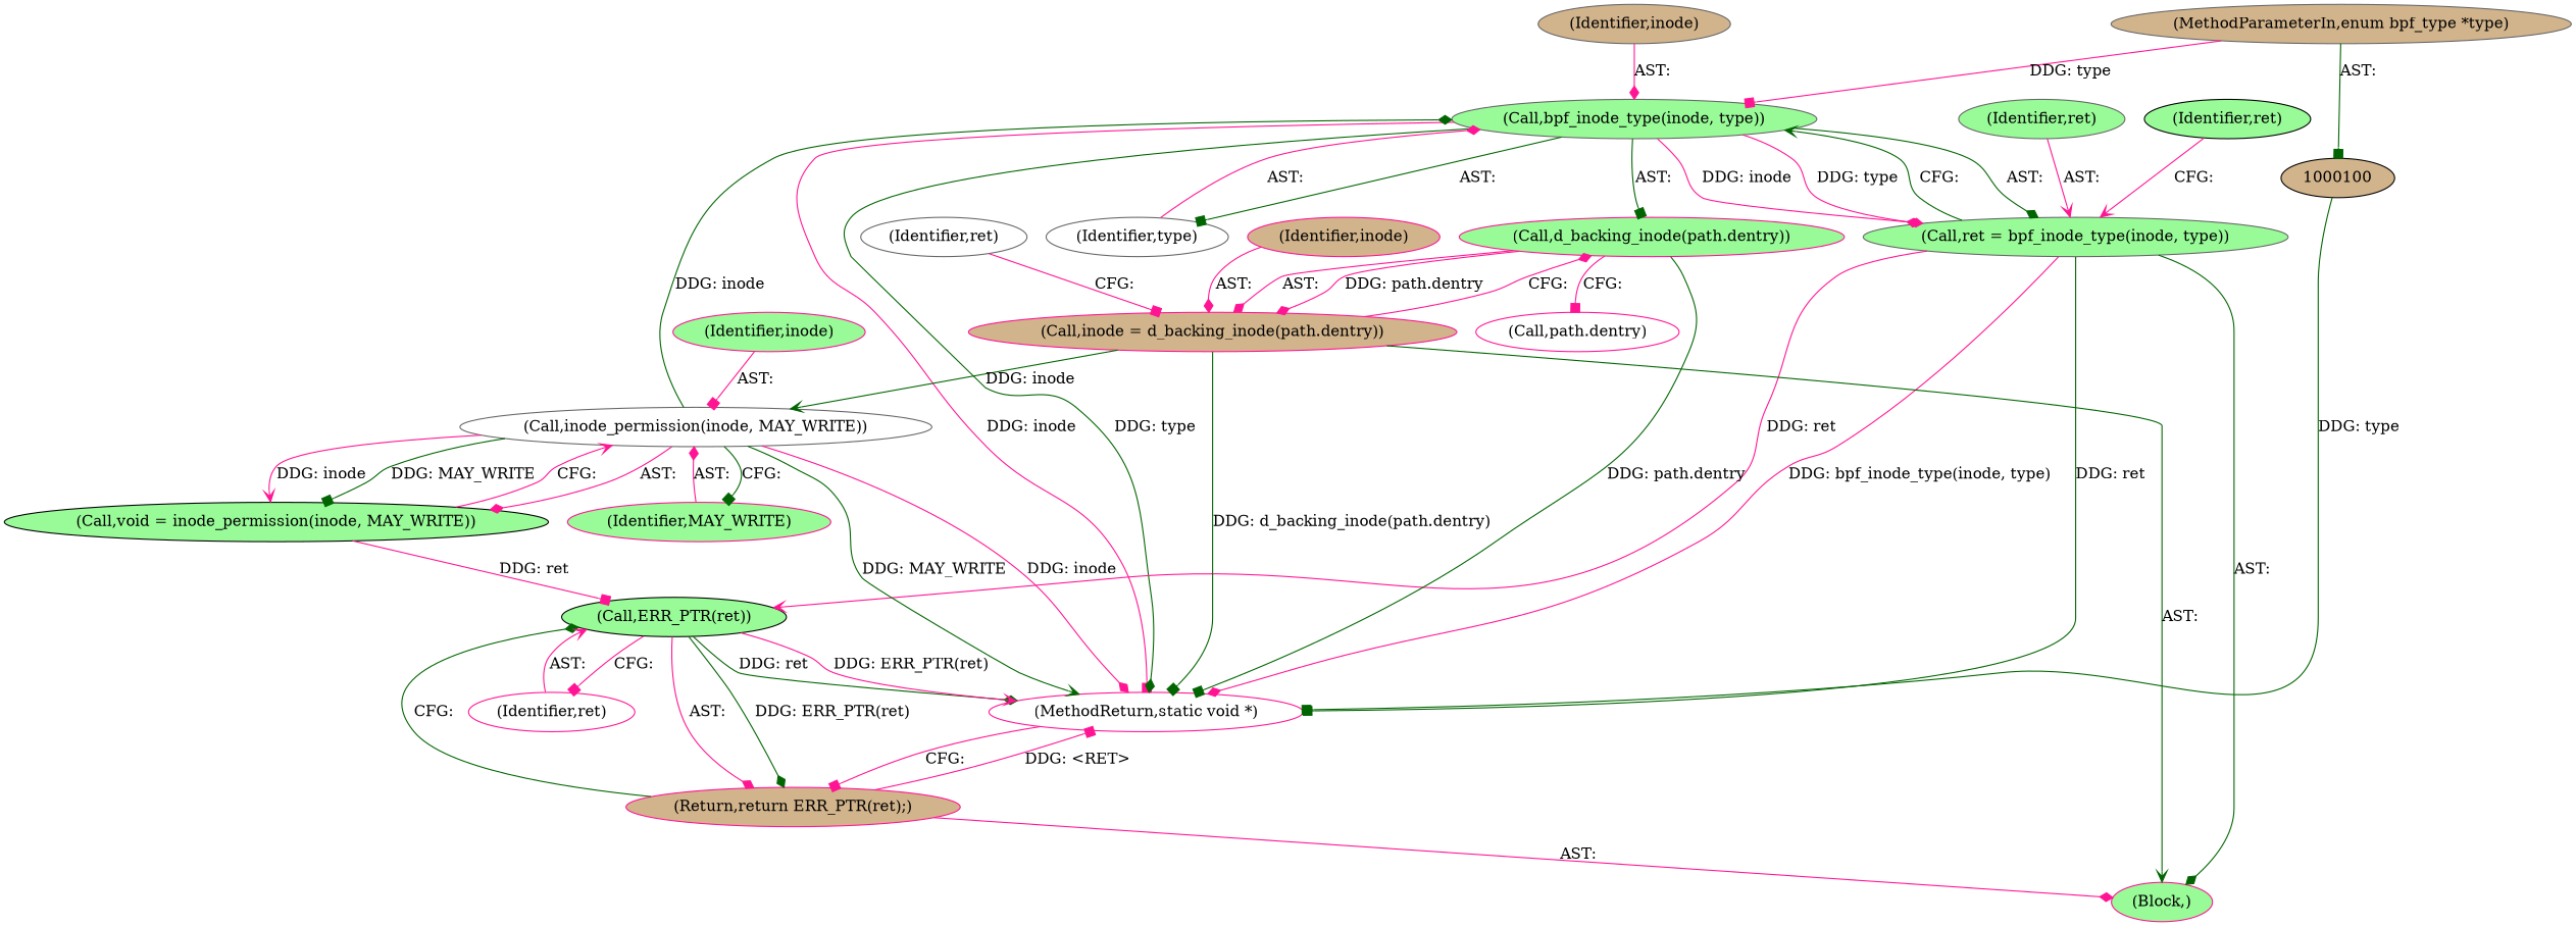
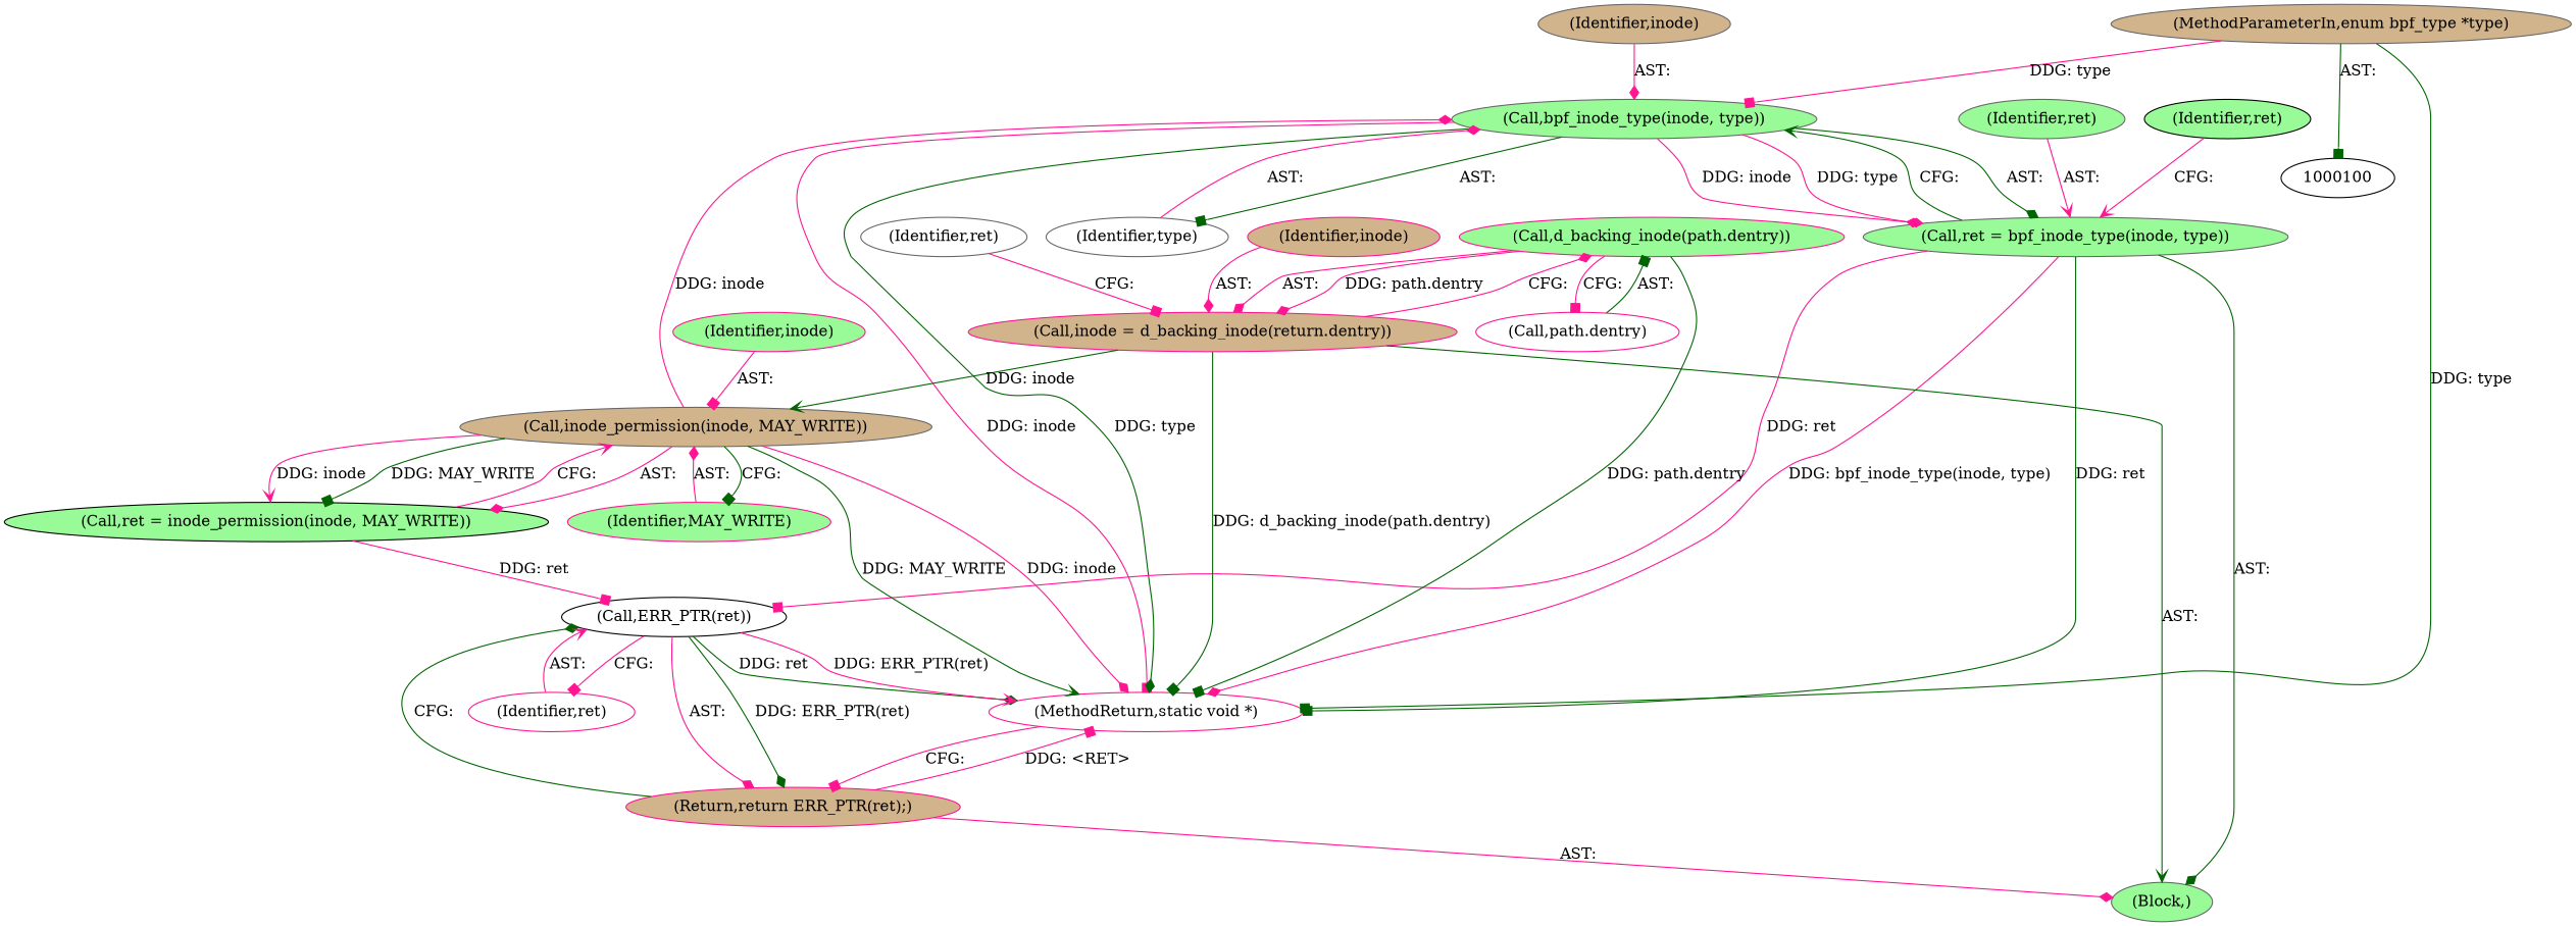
  digraph {
    node [color=gray40 fillcolor=palegreen style=filled]
    edge [arrowhead=diamond color=deeppink]
    n1 [label="(Call,bpf_inode_type(inode, type))"]
    n2 [label="(Call,ret = bpf_inode_type(inode, type))"]
    n3 [color=deeppink fillcolor=white label="(MethodReturn,static void *)"]
    n4 [fillcolor=white label="(Identifier,type)"]
-   n5 [color=deeppink label="(Block,)"]
-   n6 [color=black label="(Call,ERR_PTR(ret))"]
+   n5 [label="(Block,)"]
+   n6 [color=black fillcolor=white label="(Call,ERR_PTR(ret))"]
    n7 [color=deeppink fillcolor=tan label="(Return,return ERR_PTR(ret);)"]
-   n8 [fillcolor=white label="(Call,inode_permission(inode, MAY_WRITE))"]
-   n9 [color=black label="(Call,void = inode_permission(inode, MAY_WRITE))"]
+   n8 [fillcolor=tan label="(Call,inode_permission(inode, MAY_WRITE))"]
+   n9 [color=black label="(Call,ret = inode_permission(inode, MAY_WRITE))"]
    n10 [color=deeppink label="(Identifier,MAY_WRITE)"]
-   n11 [color=deeppink fillcolor=tan label="(Call,inode = d_backing_inode(path.dentry))"]
+   n11 [color=deeppink fillcolor=tan label="(Call,inode = d_backing_inode(return.dentry))"]
    n12 [color=deeppink label="(Call,d_backing_inode(path.dentry))"]
    n13 [color=deeppink fillcolor=white label="(Call,path.dentry)"]
    n14 [fillcolor=tan label="(MethodParameterIn,enum bpf_type *type)"]
-   1000100 [color=black fillcolor=tan]
+   1000100 [color=black fillcolor=white]
    n16 [color=deeppink fillcolor=white label="(Identifier,ret)"]
    n17 [fillcolor=tan label="(Identifier,inode)"]
    n18 [label="(Identifier,ret)"]
    n19 [color=black label="(Identifier,ret)"]
    n20 [fillcolor=white label="(Identifier,ret)"]
    n21 [color=deeppink label="(Identifier,inode)"]
    n22 [color=deeppink fillcolor=tan label="(Identifier,inode)"]
    n1 -> n2 [color=darkgreen label="AST: "]
    n1 -> n2 [label="DDG: inode"]
    n1 -> n2 [label="DDG: type"]
    n1 -> n3 [arrowhead=box label="DDG: inode"]
    n1 -> n3 [color=darkgreen label="DDG: type"]
    n1 -> n4 [arrowhead=box color=darkgreen label="AST: "]
    n2 -> n1 [arrowhead=vee color=darkgreen label="CFG: "]
    n2 -> n3 [arrowhead=box color=darkgreen label="DDG: ret"]
    n2 -> n3 [label="DDG: bpf_inode_type(inode, type)"]
    n2 -> n5 [color=darkgreen label="AST: "]
-   n2 -> n6 [arrowhead=vee label="DDG: ret"]
+   n2 -> n6 [arrowhead=box label="DDG: ret"]
    n3 -> n7 [arrowhead=box label="CFG: "]
    n4 -> n1 [label="AST: "]
    n6 -> n3 [color=darkgreen label="DDG: ret"]
    n6 -> n3 [arrowhead=vee label="DDG: ERR_PTR(ret)"]
    n6 -> n7 [label="AST: "]
    n6 -> n7 [color=darkgreen label="DDG: ERR_PTR(ret)"]
    n6 -> n16 [arrowhead=box label="CFG: "]
    n7 -> n3 [arrowhead=box label="DDG: <RET>"]
    n7 -> n5 [label="AST: "]
    n7 -> n6 [color=darkgreen label="CFG: "]
-   n8 -> n1 [color=darkgreen label="DDG: inode"]
+   n8 -> n1 [label="DDG: inode"]
    n8 -> n3 [arrowhead=vee color=darkgreen label="DDG: MAY_WRITE"]
    n8 -> n3 [label="DDG: inode"]
    n8 -> n9 [label="AST: "]
    n8 -> n9 [arrowhead=vee label="DDG: inode"]
    n8 -> n9 [arrowhead=box color=darkgreen label="DDG: MAY_WRITE"]
    n8 -> n10 [arrowhead=box color=darkgreen label="CFG: "]
    n9 -> n6 [arrowhead=box label="DDG: ret"]
    n9 -> n8 [arrowhead=vee label="CFG: "]
    n10 -> n8 [label="AST: "]
    n11 -> n3 [arrowhead=box color=darkgreen label="DDG: d_backing_inode(path.dentry)"]
    n11 -> n5 [arrowhead=vee color=darkgreen label="AST: "]
    n11 -> n8 [arrowhead=vee color=darkgreen label="DDG: inode"]
    n11 -> n12 [label="CFG: "]
    n12 -> n3 [arrowhead=box color=darkgreen label="DDG: path.dentry"]
    n12 -> n11 [label="AST: "]
    n12 -> n11 [label="DDG: path.dentry"]
    n12 -> n13 [arrowhead=box label="CFG: "]
-   n1 -> n12 [arrowhead=box color=darkgreen label="AST: "]
+   n13 -> n12 [arrowhead=box color=darkgreen label="AST: "]
    n14 -> n1 [arrowhead=box label="DDG: type"]
-   1000100 -> n3 [arrowhead=box color=darkgreen label="DDG: type"]
+   n14 -> n3 [arrowhead=box color=darkgreen label="DDG: type"]
    n14 -> 1000100 [arrowhead=box color=darkgreen label="AST: "]
    n16 -> n6 [arrowhead=vee label="AST: "]
    n17 -> n1 [label="AST: "]
    n18 -> n2 [arrowhead=vee label="AST: "]
    n19 -> n2 [arrowhead=vee label="CFG: "]
    n20 -> n11 [arrowhead=box label="CFG: "]
    n21 -> n8 [arrowhead=box label="AST: "]
    n22 -> n11 [label="AST: "]
  }
